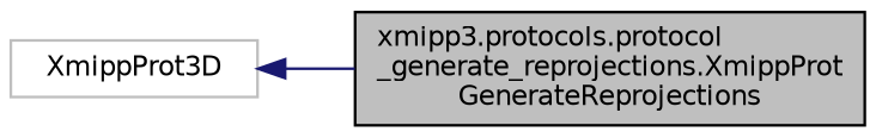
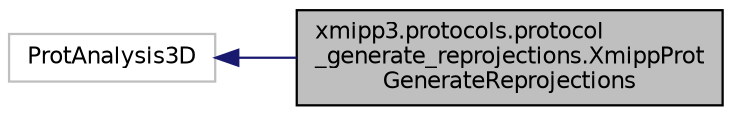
  digraph {
    rankdir=LR
    node [fontname=Helvetica fontsize=10 shape=record style=filled]
    n1 [color=black fillcolor=grey75 fontcolor=black height=0.2 label="xmipp3.protocols.protocol\l_generate_reprojections.XmippProt\lGenerateReprojections" width=0.4]
-   n2 [color=grey75 fillcolor=white height=0.2 label=XmippProt3D width=0.4]
+   n2 [color=grey75 fillcolor=white height=0.2 label=ProtAnalysis3D width=0.4]
    n2 -> n1 [color=midnightblue dir=back fontname=Helvetica fontsize=10 labelfontname=Helvetica labelfontsize=10 style=solid]
  }
